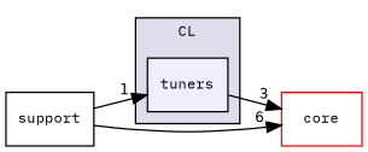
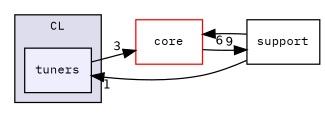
  digraph {
    compound=true
    fontname="IBM Plex Mono"
    rankdir=LR
    node [fontname="IBM Plex Mono" fontsize=10 shape=box style=filled]
    edge [fontname="IBM Plex Mono" labeldistance=1.5 labelfontname=Helvetica labelfontsize=10]
    n1 [fillcolor="#eeeeff" label=tuners pencolor=black]
    n2 [color=red fillcolor=white label=core]
    n3 [label=support style=""]
    subgraph cluster_1 {
      bgcolor="#ddddee"
      fontsize=10
      label=CL
      pencolor=black
      n1
    }
    n1 -> n2 [headlabel=3]
+   n2 -> n3 [headlabel=9]
    n3 -> n1 [headlabel=1]
    n3 -> n2 [headlabel=6]
  }
